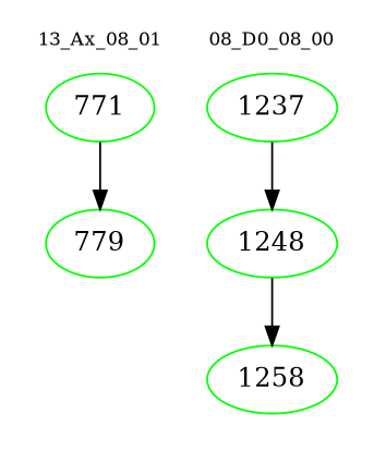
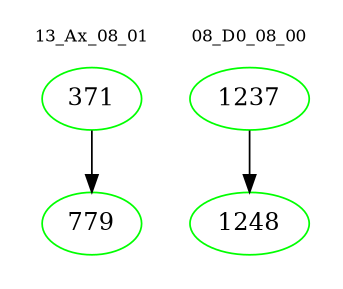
  digraph {
    node [color=green]
    edge [color=black]
-   n1 [label=771]
+   n1 [label=371]
    n2 [label=779]
    n3 [label=1248]
    n4 [label=1237]
-   n5 [label=1258]
    subgraph cluster_1 {
      color=white
      fontsize=10
      label="13_Ax_08_01"
      n1
      n2
    }
    subgraph cluster_2 {
      color=white
      fontsize=10
      label="08_D0_08_00"
      n3
      n4
-     n5
    }
    n1 -> n2
-   n3 -> n5
    n4 -> n3
  }
